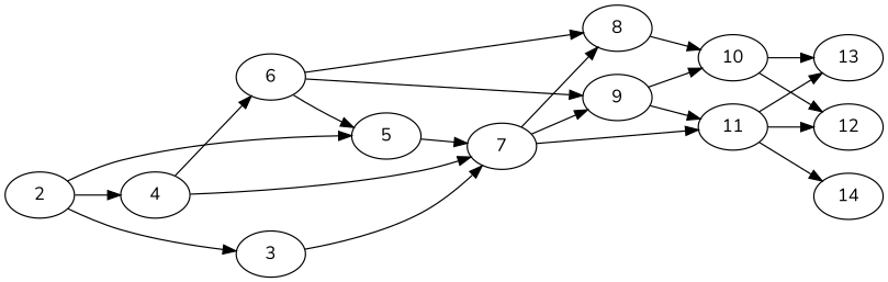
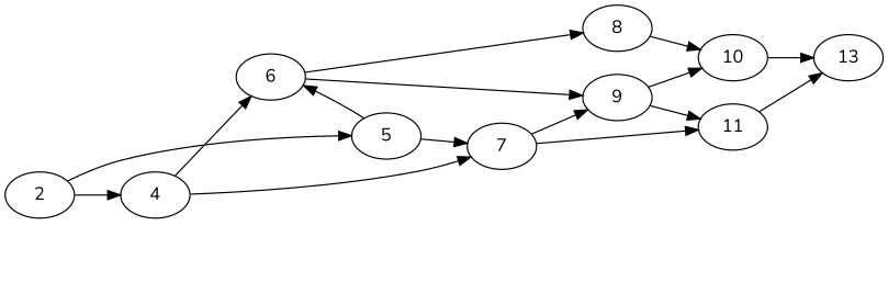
  digraph {
    fontname=Nunito
    rankdir=LR
    node [alpha=0.19 fontname=Nunito]
    edge [fontname=Nunito]
-   3 [alpha=0.09 expect_size=24756224]
    7 [alpha=0.18 expect_size=44816384]
    4 [alpha=0.12 expect_size=37950464]
    6 [alpha=0.18 expect_size=6554624]
    5 [expect_size=46737408]
    8 [alpha=0.08 expect_size=9740288]
    9 [alpha=0.12 expect_size=12268544]
    11 [alpha=0.08 expect_size=25114624]
    2 [expect_size=41582592]
    10 [alpha=0.08 expect_size=26017792]
-   12 [expect_size=10926080]
    13 [alpha=0.10 expect_size=9634816]
-   14 [alpha=0.04 expect_size=30742528]
-   3 -> 7
-   7 -> 8
    7 -> 9
    7 -> 11
    4 -> 7
    4 -> 6
    6 -> 8
    6 -> 9
    5 -> 7
-   6 -> 5
+   5 -> 6
    8 -> 10
    9 -> 11
    9 -> 10
-   11 -> 12
    11 -> 13
-   11 -> 14
-   2 -> 3
    2 -> 4
    2 -> 5
-   10 -> 12
    10 -> 13
  }
